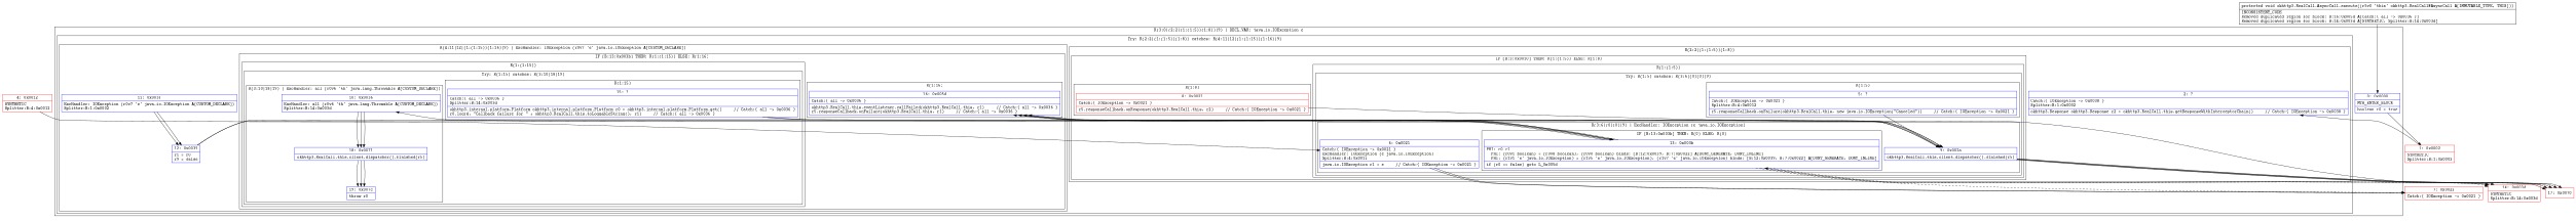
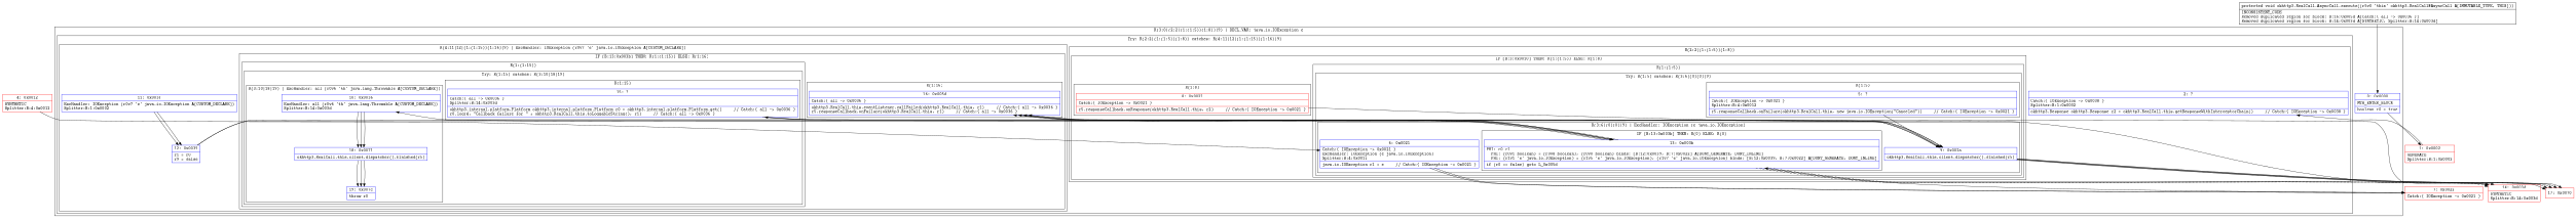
  digraph {
    fontname="Courier Prime"
    node [color=blue fontname="Courier Prime" shape=record]
    edge [fontname="Courier Prime"]
    n1 [label="{5\:\ ?|Catch:\{ IOException \-\> 0x0021 \}\lSplitter:B:4:0x0012\l|r5.responseCallback.onFailure(okhttp3.RealCall.this, new java.io.IOException(\"Canceled\"))     \/\/ Catch:\{ IOException \-\> 0x0021 \}\l}"]
    n2 [label="{13\:\ 0x003b|PHI: r0 r1 \l  PHI: (r0v1 boolean) = (r0v8 boolean), (r0v0 boolean) binds: [B:12:0x0039, B:7:0x0022] A[DONT_GENERATE, DONT_INLINE]\l  PHI: (r1v1 'e' java.io.IOException) = (r1v5 'e' java.io.IOException), (r1v7 'e' java.io.IOException) binds: [B:12:0x0039, B:7:0x0022] A[DONT_GENERATE, DONT_INLINE]\l|if (r0 == false) goto L_0x005d\l}"]
    n3 [label="{6\:\ 0x0021|Catch:\{ IOException \-\> 0x0021 \}\lExcHandler: IOException (e java.io.IOException)\lSplitter:B:4:0x0012\l|java.io.IOException r1 = e     \/\/ Catch:\{ IOException \-\> 0x0021 \}\l}"]
    n4 [label="{9\:\ 0x002a|okhttp3.RealCall.this.client.dispatcher().finished(r5)\l}"]
    n5 [color=red label="{8\:\ 0x0023|Catch:\{ IOException \-\> 0x0021 \}\l|r5.responseCallback.onResponse(okhttp3.RealCall.this, r2)     \/\/ Catch:\{ IOException \-\> 0x0021 \}\l}"]
    n6 [label="{2\:\ ?|Catch:\{ IOException \-\> 0x0038 \}\lSplitter:B:1:0x0002\l|okhttp3.Response okhttp3.Response r2 = okhttp3.RealCall.this.getResponseWithInterceptorChain()     \/\/ Catch:\{ IOException \-\> 0x0038 \}\l}"]
    n7 [label="{15\:\ ?|Catch:\{ all \-\> 0x0036 \}\lSplitter:B:14:0x003d\l|okhttp3.internal.platform.Platform okhttp3.internal.platform.Platform r0 = okhttp3.internal.platform.Platform.get()     \/\/ Catch:\{ all \-\> 0x0036 \}\lr0.log(4, \"Callback failure for \" + okhttp3.RealCall.this.toLoggableString(), r1)     \/\/ Catch:\{ all \-\> 0x0036 \}\l}"]
    n8 [label="{10\:\ 0x0036|ExcHandler: all (r0v6 'th' java.lang.Throwable A[CUSTOM_DECLARE])\lSplitter:B:14:0x003d\l}"]
    n9 [label="{18\:\ 0x0071|okhttp3.RealCall.this.client.dispatcher().finished(r5)\l}"]
    n10 [label="{19\:\ 0x007c|throw r0\l}"]
    n11 [label="{16\:\ 0x005d|Catch:\{ all \-\> 0x0036 \}\l|okhttp3.RealCall.this.eventListener.callFailed(okhttp3.RealCall.this, r1)     \/\/ Catch:\{ all \-\> 0x0036 \}\lr5.responseCallback.onFailure(okhttp3.RealCall.this, r1)     \/\/ Catch:\{ all \-\> 0x0036 \}\l}"]
    n12 [label="{11\:\ 0x0038|ExcHandler: IOException (r0v7 'e' java.io.IOException A[CUSTOM_DECLARE])\lSplitter:B:1:0x0002\l}"]
    n13 [label="{12\:\ 0x0039|r1 = r0\lr9 = false\l}"]
    n14 [label="{0\:\ 0x0000|MTH_ENTER_BLOCK\l|boolean r0 = true\l}"]
    n15 [color=red label="{14\:\ 0x003d|SYNTHETIC\lSplitter:B:14:0x003d\l}"]
    n16 [color=red label="{7\:\ 0x0022|Catch:\{ IOException \-\> 0x0021 \}\l}"]
    n17 [color=red label="{17\:\ 0x0070}"]
-   n18 [color=red label="{1\:\ 0x0002|SYNTHETIC\lSplitter:B:1:0x0002\l}"]
+   n18 [color=red label="{1\:\ 0x0002|GENERATE\lSplitter:B:1:0x0002\l}"]
    n19 [color=red label="{4\:\ 0x0012|SYNTHETIC\lSplitter:B:4:0x0012\l}"]
    n20 [label="{protected void okhttp3.RealCall.AsyncCall.execute((r5v0 'this' okhttp3.RealCall$AsyncCall A[IMMUTABLE_TYPE, THIS]))  | INCONSISTENT_CODE\lRemoved duplicated region for block: B:16:0x005d A[Catch:\{ all \-\> 0x0036 \}]\lRemoved duplicated region for block: B:14:0x003d A[SYNTHETIC, Splitter:B:14:0x003d]\l}" color=""]
    subgraph cluster_1 {
      label="R(3:0|(2:2|(1:(1:5))(1:8))|9) | DECL_VAR: java.io.IOException e\l"
      n14
      subgraph cluster_2 {
        label="Try: R(2:2|(1:(1:5))(1:8)) catches: R(4:11|12|(1:(1:15))(1:16)|9)"
        subgraph cluster_3 {
          label="R(2:2|(1:(1:5))(1:8))"
          n6
          subgraph cluster_4 {
            label="IF [B:3:0x0010] THEN: R(1:(1:5)) ELSE: R(1:8)"
            subgraph cluster_5 {
              label="R(1:(1:5))"
              subgraph cluster_6 {
                label="Try: R(1:5) catches: R(3:6|(0)(0)|9)"
                subgraph cluster_7 {
                  label="R(1:5)"
                  n1
                }
                subgraph cluster_8 {
                  label="R(3:6|(0)(0)|9) | ExcHandler: IOException (e java.io.IOException)\l"
                  n3
                  n4
                  subgraph cluster_9 {
                    label="IF [B:13:0x003b] THEN: R(0) ELSE: R(0)"
                    n2
                    subgraph cluster_10 {
                      label="R(0)"
                    }
                    subgraph cluster_11 {
                      label="R(0)"
                    }
                  }
                }
              }
            }
            subgraph cluster_12 {
              label="R(1:8)"
              n5
            }
          }
        }
        subgraph cluster_13 {
          label="R(4:11|12|(1:(1:15))(1:16)|9) | ExcHandler: IOException (r0v7 'e' java.io.IOException A[CUSTOM_DECLARE])\l"
          n12
          n13
          subgraph cluster_14 {
            label="IF [B:13:0x003b] THEN: R(1:(1:15)) ELSE: R(1:16)"
            subgraph cluster_15 {
              label="R(1:(1:15))"
              subgraph cluster_16 {
                label="Try: R(1:15) catches: R(3:10|18|19)"
                subgraph cluster_17 {
                  label="R(1:15)"
                  n7
                }
                subgraph cluster_18 {
                  label="R(3:10|18|19) | ExcHandler: all (r0v6 'th' java.lang.Throwable A[CUSTOM_DECLARE])\l"
                  n8
                  n9
                  n10
                }
              }
            }
            subgraph cluster_19 {
              label="R(1:16)"
              n11
            }
          }
        }
      }
    }
    subgraph cluster_20 {
      label="R(4:11|12|(1:(1:15))(1:16)|9) | ExcHandler: IOException (r0v7 'e' java.io.IOException A[CUSTOM_DECLARE])\l"
      subgraph cluster_21 {
        label="IF [B:13:0x003b] THEN: R(1:(1:15)) ELSE: R(1:16)"
        subgraph cluster_22 {
          label="R(1:(1:15))"
          subgraph cluster_23 {
            label="Try: R(1:15) catches: R(3:10|18|19)"
            subgraph cluster_24 {
              label="R(1:15)"
            }
            subgraph cluster_25 {
              label="R(3:10|18|19) | ExcHandler: all (r0v6 'th' java.lang.Throwable A[CUSTOM_DECLARE])\l"
            }
          }
        }
        subgraph cluster_26 {
          label="R(1:16)"
        }
      }
    }
    subgraph cluster_27 {
      label="R(3:6|(0)(0)|9) | ExcHandler: IOException (e java.io.IOException)\l"
      subgraph cluster_28 {
        label="IF [B:13:0x003b] THEN: R(0) ELSE: R(0)"
        subgraph cluster_29 {
          label="R(0)"
        }
        subgraph cluster_30 {
          label="R(0)"
        }
      }
    }
    subgraph cluster_31 {
      label="R(3:10|18|19) | ExcHandler: all (r0v6 'th' java.lang.Throwable A[CUSTOM_DECLARE])\l"
    }
    n1 -> n4
    n2 -> n11
    n2 -> n11
    n2 -> n11
    n2 -> n11
    n2 -> n15 [style=dashed]
    n2 -> n15 [style=dashed]
    n2 -> n15 [style=dashed]
    n2 -> n15 [style=dashed]
    n3 -> n16
    n3 -> n16
    n4 -> n17
    n4 -> n17
    n4 -> n17
    n4 -> n17
    n4 -> n17
    n5 -> n4
    n7 -> n4
    n7 -> n4
    n8 -> n9
    n8 -> n9
    n8 -> n9
    n9 -> n10
    n9 -> n10
    n9 -> n10
    n11 -> n4
    n11 -> n4
    n12 -> n13
    n12 -> n13
    n13 -> n2
    n13 -> n2
    n14 -> n18
+   n15 -> n7
    n15 -> n8
-   n16 -> n2 [style=dashed]
+   n16 -> n2
    n18 -> n6
    n19 -> n3
    n20 -> n14
  }
